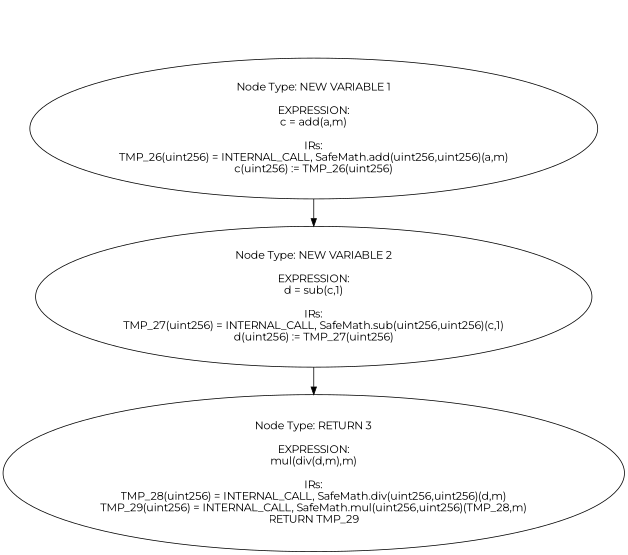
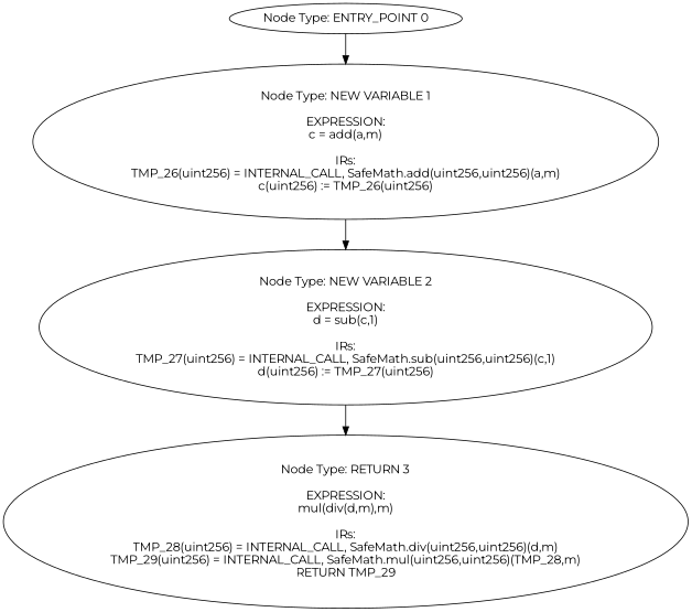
  digraph {
    fontname=Montserrat
    node [fontname=Montserrat]
    edge [fontname=Montserrat]
+   n1 [label="Node Type: ENTRY_POINT 0\n"]
    n2 [label="Node Type: NEW VARIABLE 1\n\nEXPRESSION:\nc = add(a,m)\n\nIRs:\nTMP_26(uint256) = INTERNAL_CALL, SafeMath.add(uint256,uint256)(a,m)\nc(uint256) := TMP_26(uint256)"]
    n3 [label="Node Type: NEW VARIABLE 2\n\nEXPRESSION:\nd = sub(c,1)\n\nIRs:\nTMP_27(uint256) = INTERNAL_CALL, SafeMath.sub(uint256,uint256)(c,1)\nd(uint256) := TMP_27(uint256)"]
    n4 [label="Node Type: RETURN 3\n\nEXPRESSION:\nmul(div(d,m),m)\n\nIRs:\nTMP_28(uint256) = INTERNAL_CALL, SafeMath.div(uint256,uint256)(d,m)\nTMP_29(uint256) = INTERNAL_CALL, SafeMath.mul(uint256,uint256)(TMP_28,m)\nRETURN TMP_29"]
+   n1 -> n2
    n2 -> n3
    n3 -> n4
  }
